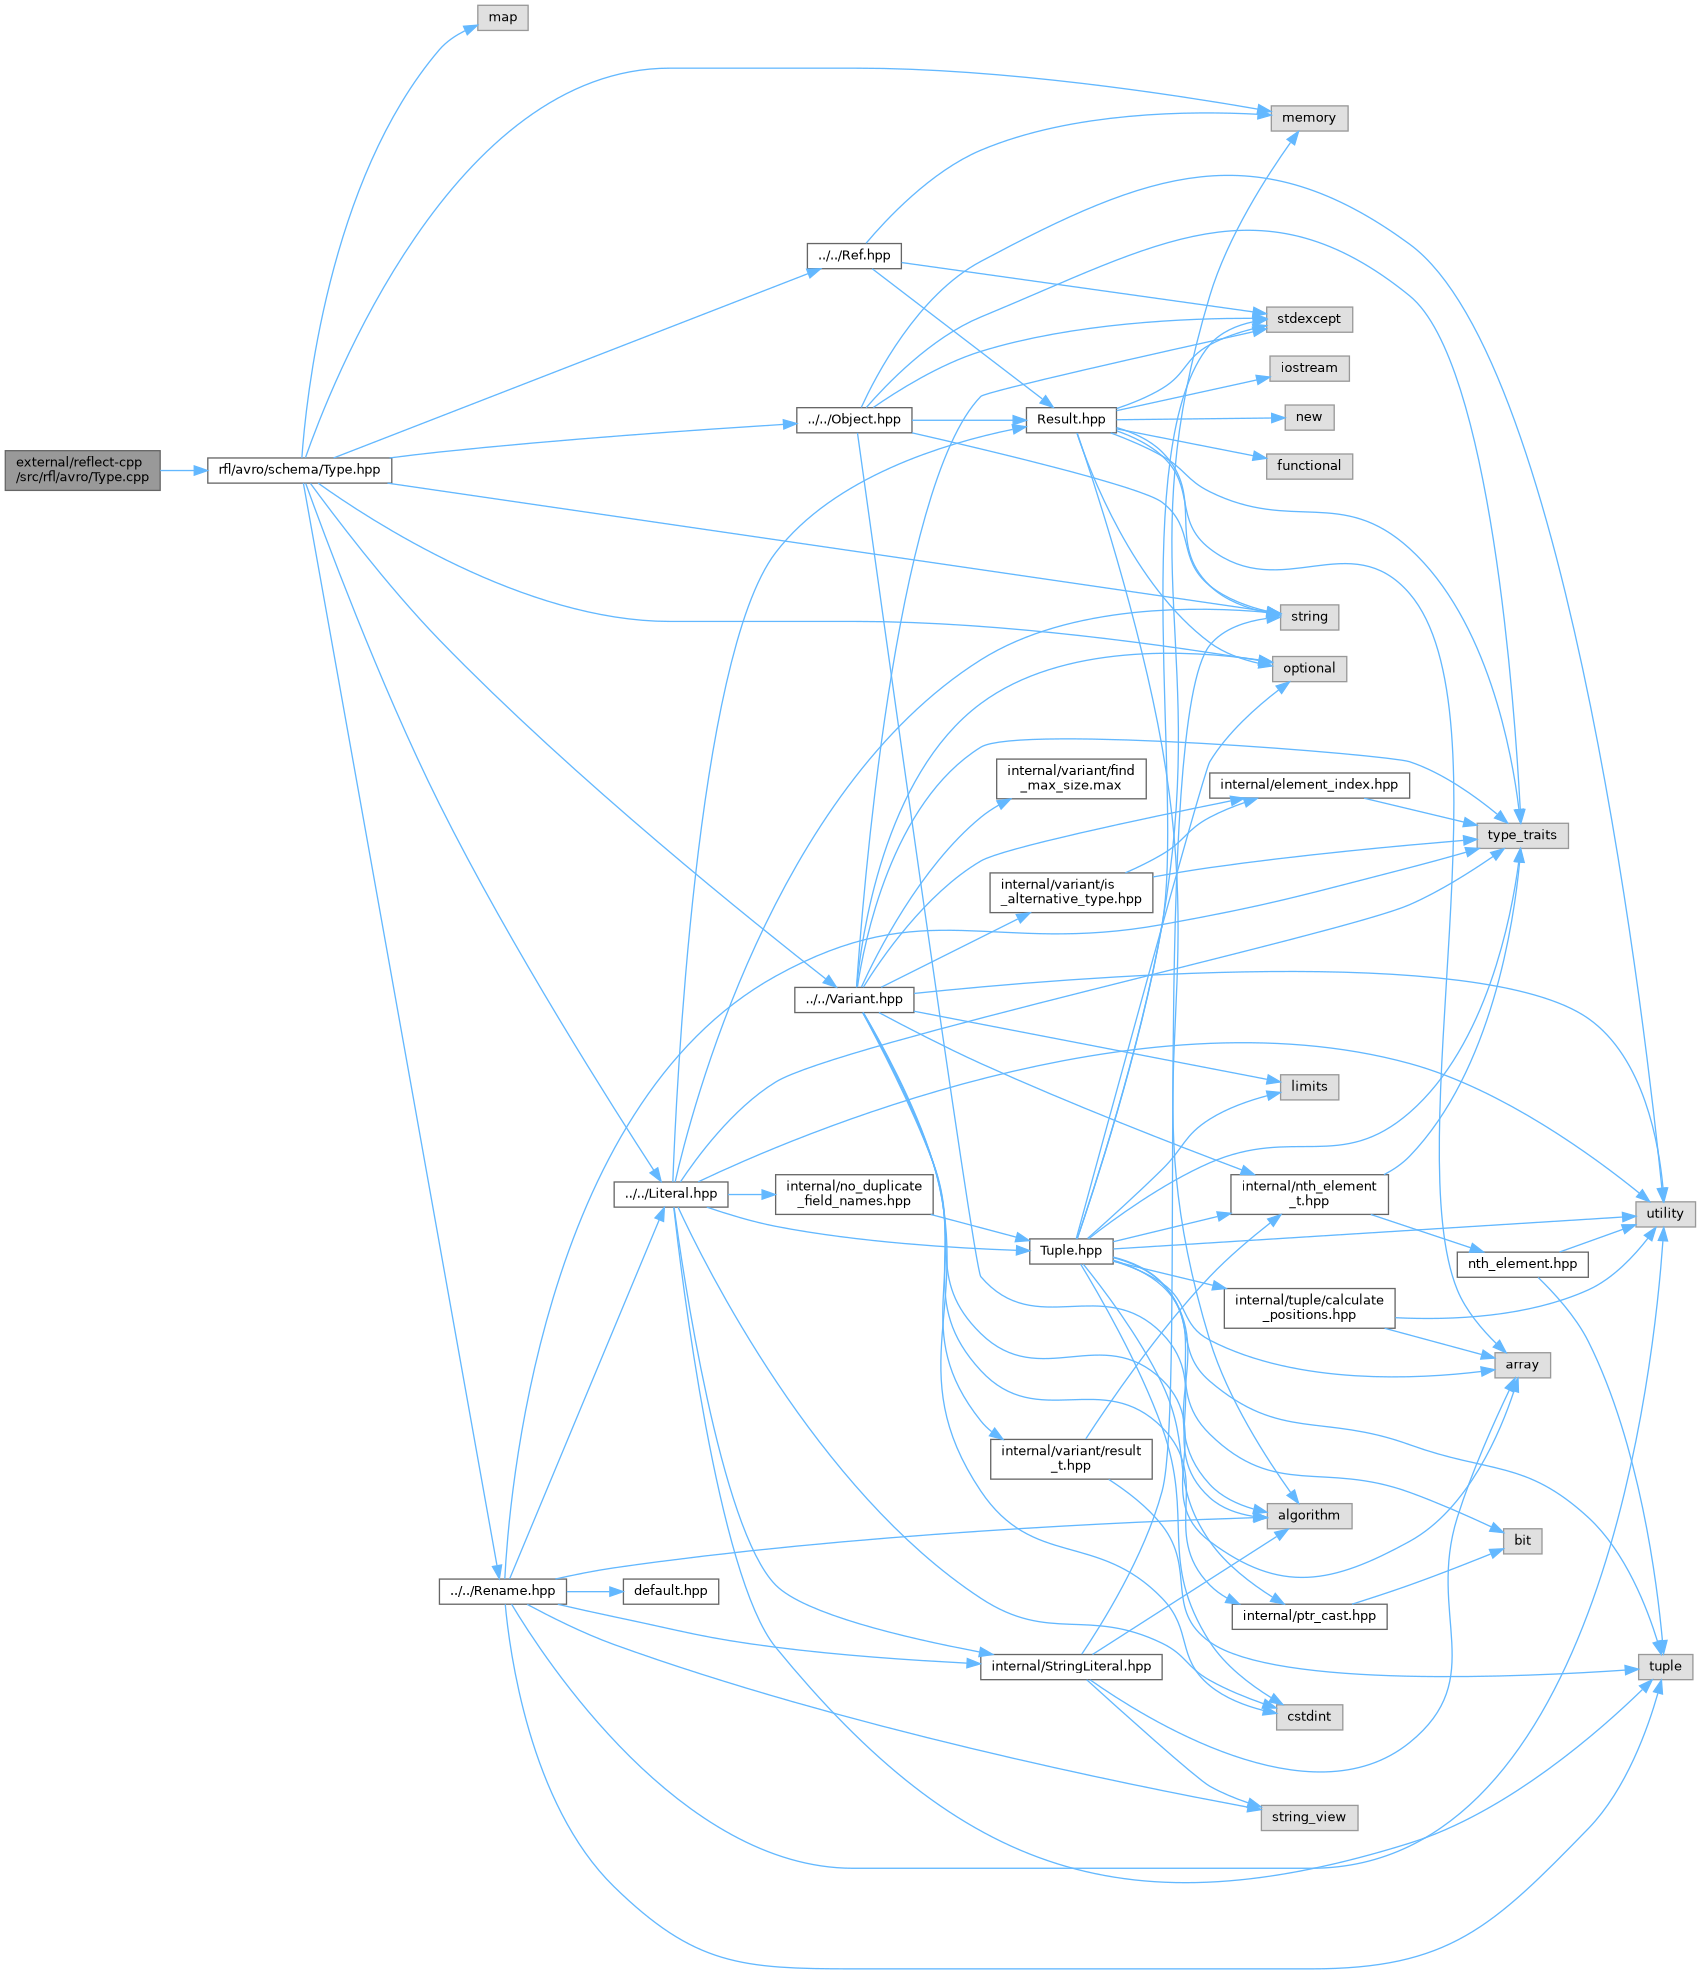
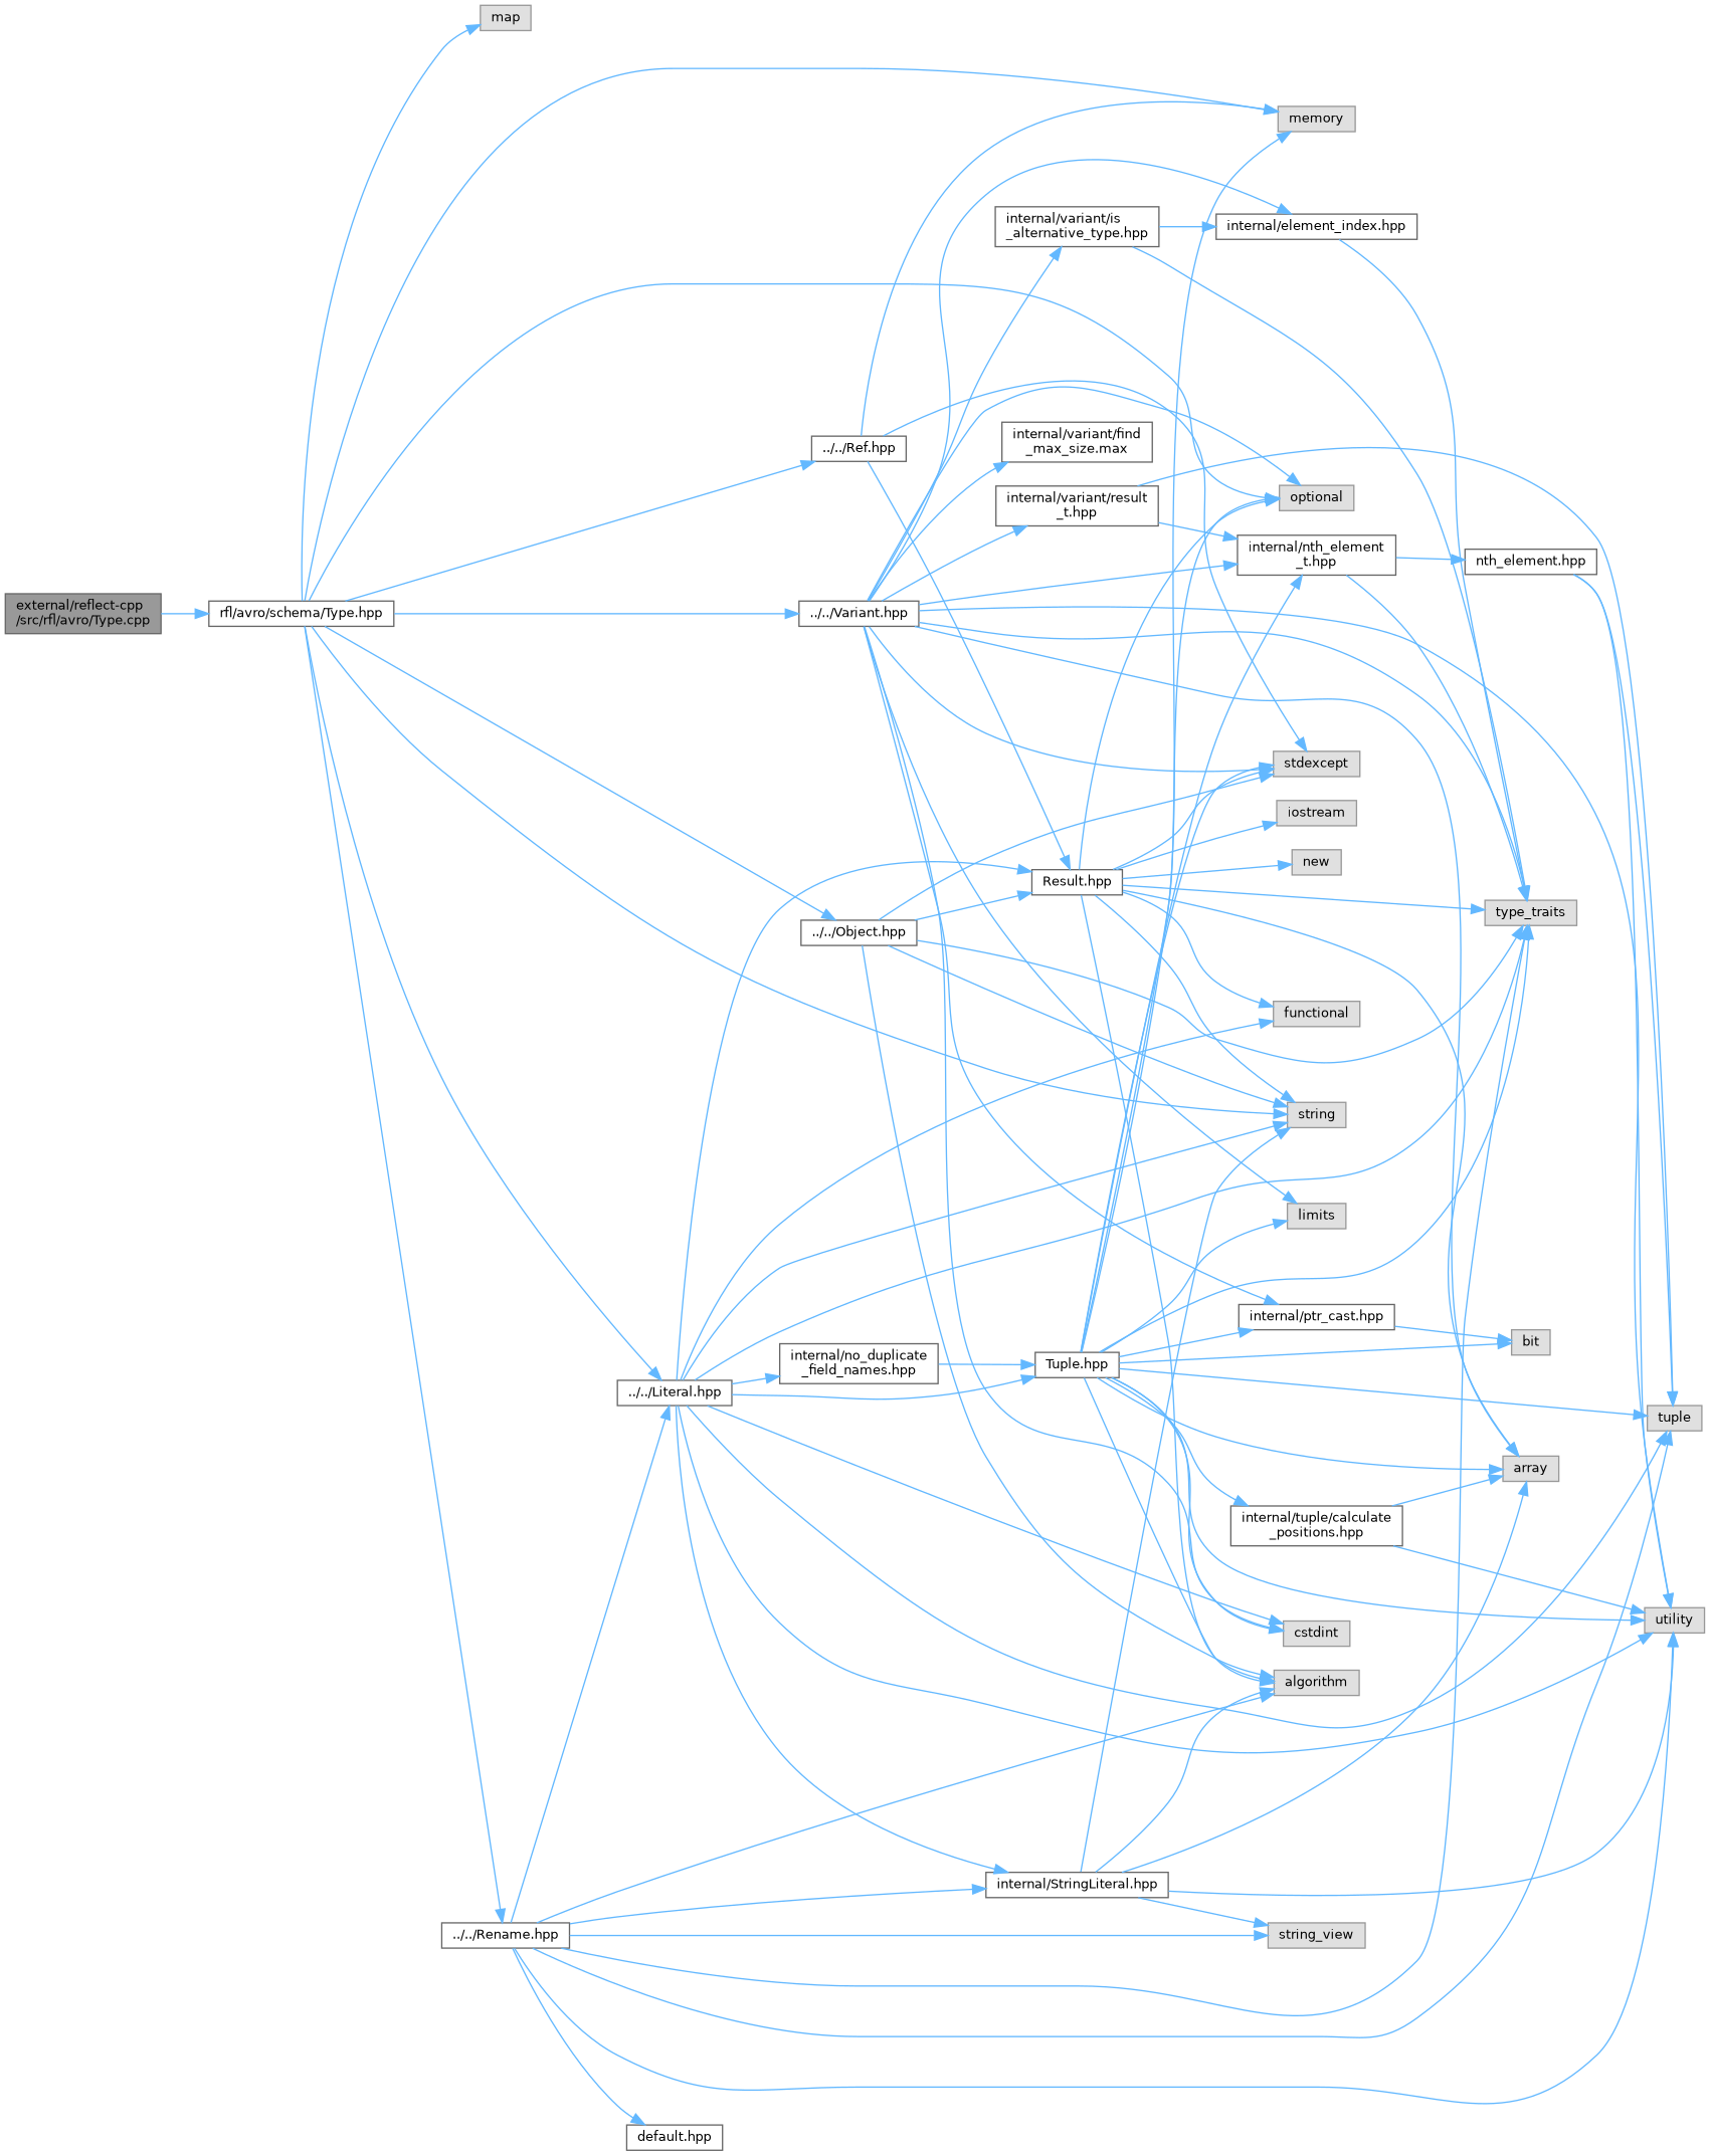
  digraph {
    rankdir=LR
    node [color=grey40 fillcolor=white fontname=Helvetica fontsize=10 shape=box style=filled]
    edge [color=steelblue1 fontname=Helvetica fontsize=10 labelfontname=Helvetica labelfontsize=10 style=solid]
    n1 [color=gray40 fillcolor=grey60 fontcolor=black height=0.2 label="external/reflect-cpp\l/src/rfl/avro/Type.cpp" width=0.4]
    n2 [height=0.2 label="rfl/avro/schema/Type.hpp" width=0.4]
    n3 [color=grey60 fillcolor="#E0E0E0" height=0.2 label=map width=0.4]
    n4 [color=grey60 fillcolor="#E0E0E0" height=0.2 label=memory width=0.4]
    n5 [color=grey60 fillcolor="#E0E0E0" height=0.2 label=optional width=0.4]
    n6 [color=grey60 fillcolor="#E0E0E0" height=0.2 label=string width=0.4]
    n7 [height=0.2 label="../../Literal.hpp" width=0.4]
    n8 [height=0.2 label="../../Object.hpp" width=0.4]
    n9 [height=0.2 label="../../Ref.hpp" width=0.4]
    n10 [height=0.2 label="../../Rename.hpp" width=0.4]
    n11 [height=0.2 label="../../Variant.hpp" width=0.4]
    n12 [color=grey60 fillcolor="#E0E0E0" height=0.2 label=cstdint width=0.4]
    n13 [color=grey60 fillcolor="#E0E0E0" height=0.2 label=functional width=0.4]
    n14 [color=grey60 fillcolor="#E0E0E0" height=0.2 label=tuple width=0.4]
    n15 [color=grey60 fillcolor="#E0E0E0" height=0.2 label=type_traits width=0.4]
    n16 [color=grey60 fillcolor="#E0E0E0" height=0.2 label=utility width=0.4]
    n17 [height=0.2 label="Result.hpp" width=0.4]
    n18 [height=0.2 label="Tuple.hpp" width=0.4]
    n19 [height=0.2 label="internal/StringLiteral.hpp" width=0.4]
    n20 [height=0.2 label="internal/no_duplicate\l_field_names.hpp" width=0.4]
    n21 [color=grey60 fillcolor="#E0E0E0" height=0.2 label=algorithm width=0.4]
    n22 [color=grey60 fillcolor="#E0E0E0" height=0.2 label=stdexcept width=0.4]
    n23 [color=grey60 fillcolor="#E0E0E0" height=0.2 label=string_view width=0.4]
    n24 [height=0.2 label="default.hpp" width=0.4]
    n25 [color=grey60 fillcolor="#E0E0E0" height=0.2 label=array width=0.4]
    n26 [color=grey60 fillcolor="#E0E0E0" height=0.2 label=limits width=0.4]
    n27 [height=0.2 label="internal/nth_element\l_t.hpp" width=0.4]
    n28 [height=0.2 label="internal/ptr_cast.hpp" width=0.4]
    n29 [height=0.2 label="internal/element_index.hpp" width=0.4]
    n30 [height=0.2 label="internal/variant/find\l_max_size.max" width=0.4]
    n31 [height=0.2 label="internal/variant/is\l_alternative_type.hpp" width=0.4]
    n32 [height=0.2 label="internal/variant/result\l_t.hpp" width=0.4]
    n33 [color=grey60 fillcolor="#E0E0E0" height=0.2 label=iostream width=0.4]
    n34 [color=grey60 fillcolor="#E0E0E0" height=0.2 label=new width=0.4]
    n35 [color=grey60 fillcolor="#E0E0E0" height=0.2 label=bit width=0.4]
    n36 [height=0.2 label="internal/tuple/calculate\l_positions.hpp" width=0.4]
    n37 [height=0.2 label="nth_element.hpp" width=0.4]
    n1 -> n2
    n2 -> n3
    n2 -> n4
    n2 -> n5
    n2 -> n6
    n2 -> n7
    n2 -> n8
    n2 -> n9
    n2 -> n10
    n2 -> n11
    n7 -> n6
    n7 -> n12
+   n7 -> n13
    n7 -> n14
    n7 -> n15
    n7 -> n16
    n7 -> n17
    n7 -> n18
    n7 -> n19
    n7 -> n20
    n8 -> n6
    n8 -> n15
-   n8 -> n16
+   n19 -> n16
    n8 -> n17
    n8 -> n21
    n8 -> n22
    n9 -> n4
    n9 -> n17
    n9 -> n22
    n10 -> n7
    n10 -> n14
    n10 -> n15
    n10 -> n16
    n10 -> n19
    n10 -> n21
    n10 -> n23
    n10 -> n24
    n11 -> n5
    n11 -> n12
    n11 -> n15
    n11 -> n16
    n11 -> n22
    n11 -> n25
    n11 -> n26
    n11 -> n27
    n11 -> n28
    n11 -> n29
    n11 -> n30
    n11 -> n31
    n11 -> n32
    n17 -> n5
    n17 -> n6
    n17 -> n13
    n17 -> n15
    n17 -> n21
    n17 -> n22
    n17 -> n25
    n17 -> n33
    n17 -> n34
    n18 -> n4
    n18 -> n5
    n18 -> n12
    n18 -> n14
    n18 -> n15
    n18 -> n16
    n18 -> n21
    n18 -> n22
    n18 -> n25
    n18 -> n26
    n18 -> n27
    n18 -> n28
    n18 -> n35
    n18 -> n36
    n19 -> n6
    n19 -> n21
    n19 -> n23
    n19 -> n25
    n20 -> n18
    n27 -> n15
    n27 -> n37
    n28 -> n35
    n29 -> n15
    n31 -> n15
    n31 -> n29
    n32 -> n14
    n32 -> n27
    n36 -> n16
    n36 -> n25
    n37 -> n14
    n37 -> n16
  }
